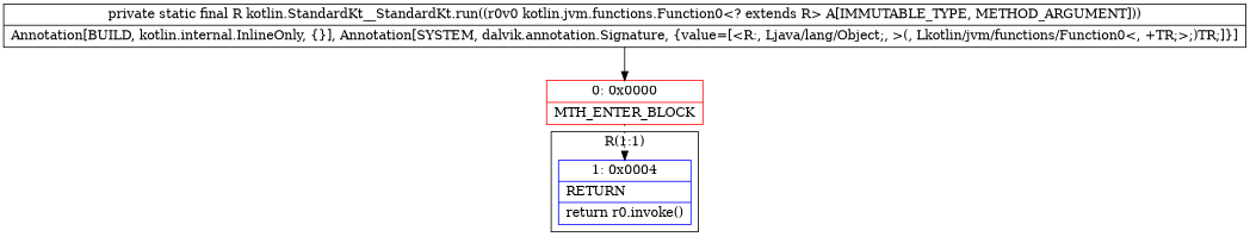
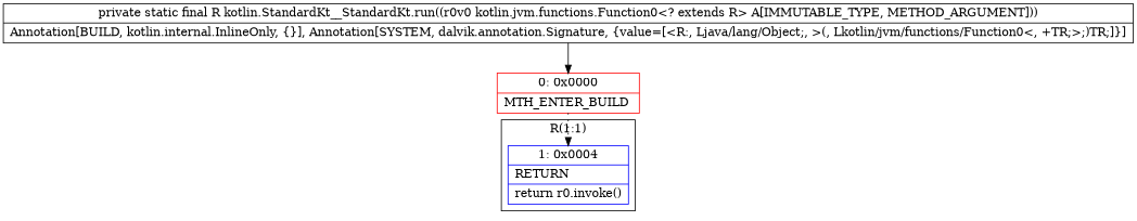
  digraph {
    node [shape=record]
    n1 [color=blue label="{1\:\ 0x0004|RETURN\l|return r0.invoke()\l}"]
-   n2 [color=red label="{0\:\ 0x0000|MTH_ENTER_BLOCK\l}"]
+   n2 [color=red label="{0\:\ 0x0000|MTH_ENTER_BUILD\l}"]
    n3 [label="{private static final R kotlin.StandardKt__StandardKt.run((r0v0 kotlin.jvm.functions.Function0\<? extends R\> A[IMMUTABLE_TYPE, METHOD_ARGUMENT]))  | Annotation[BUILD, kotlin.internal.InlineOnly, \{\}], Annotation[SYSTEM, dalvik.annotation.Signature, \{value=[\<R:, Ljava\/lang\/Object;, \>(, Lkotlin\/jvm\/functions\/Function0\<, +TR;\>;)TR;]\}]\l}"]
    subgraph cluster_1 {
      label="R(1:1)"
      n1
    }
    n2 -> n1 [style=dotted]
    n3 -> n2 [style=solid]
  }
